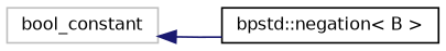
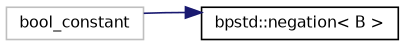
  digraph {
    rankdir=LR
    node [fillcolor=white fontname=Helvetica fontsize=10 shape=record style=filled]
    n1 [color=grey75 height=0.2 label=bool_constant width=0.4]
    n2 [color=black height=0.2 label="bpstd::negation\< B \>" width=0.4]
-   n1 -> n2 [color=midnightblue dir=back fontname=Helvetica fontsize=10 labelfontname=Helvetica labelfontsize=10 style=solid]
+   n2 -> n1 [color=midnightblue dir=back fontname=Helvetica fontsize=10 labelfontname=Helvetica labelfontsize=10 style=solid]
  }
